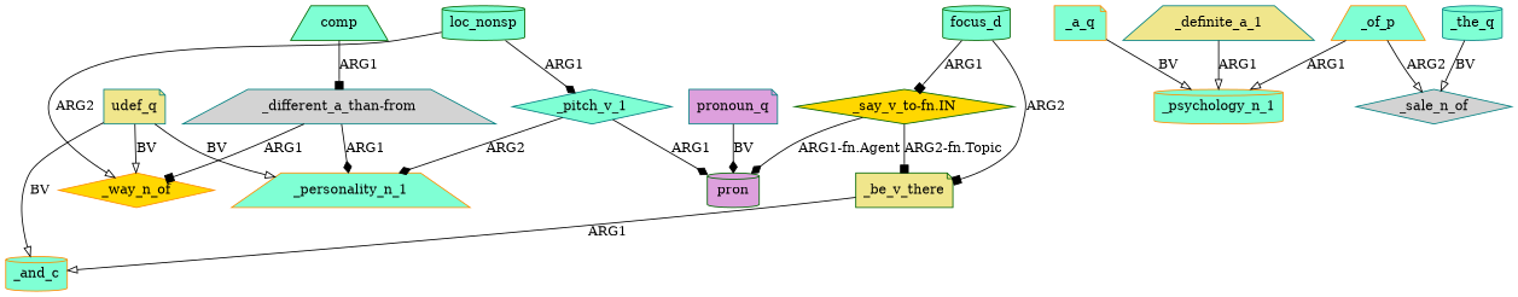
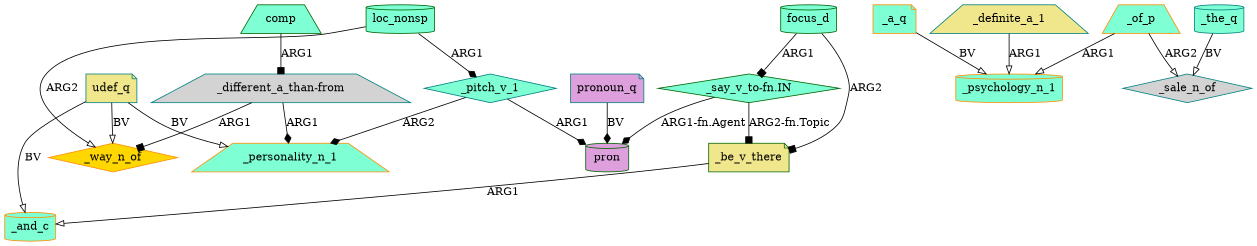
  digraph {
    node [color=teal fillcolor=aquamarine shape=cylinder style=filled]
    edge [arrowhead=onormal]
    "_different_a_than-from" [fillcolor=lightgrey shape=trapezium]
    _personality_n_1 [color=darkorange shape=trapezium]
    _way_n_of [color=darkorange fillcolor=gold shape=diamond]
    _pitch_v_1 [shape=diamond]
    pron [color=darkgreen fillcolor=plum]
    udef_q [fillcolor=khaki shape=note]
    _and_c [color=darkorange]
    _a_q [color=darkorange shape=note]
    _psychology_n_1 [color=darkorange]
    _of_p [color=darkorange shape=trapezium]
    _sale_n_of [fillcolor=lightgrey shape=diamond]
    _be_v_there [color=darkgreen fillcolor=khaki shape=note]
    pronoun_q [fillcolor=plum shape=note]
    loc_nonsp [color=darkgreen]
    _the_q
    comp [color=darkgreen shape=trapezium]
-   "_say_v_to-fn.IN" [color=darkgreen fillcolor=gold shape=diamond]
+   "_say_v_to-fn.IN" [color=darkgreen shape=diamond]
    _definite_a_1 [fillcolor=khaki shape=trapezium]
    focus_d [color=darkgreen]
    "_different_a_than-from" -> _personality_n_1 [arrowhead=diamond label=ARG1]
    "_different_a_than-from" -> _way_n_of [arrowhead=box label=ARG1]
    _pitch_v_1 -> _personality_n_1 [arrowhead=diamond label=ARG2]
    _pitch_v_1 -> pron [arrowhead=diamond label=ARG1]
    udef_q -> _personality_n_1 [label=BV]
    udef_q -> _way_n_of [label=BV]
    udef_q -> _and_c [label=BV]
    _a_q -> _psychology_n_1 [label=BV]
    _of_p -> _psychology_n_1 [label=ARG1]
    _of_p -> _sale_n_of [label=ARG2]
    _be_v_there -> _and_c [label=ARG1]
    pronoun_q -> pron [arrowhead=diamond label=BV]
    loc_nonsp -> _way_n_of [label=ARG2]
    loc_nonsp -> _pitch_v_1 [arrowhead=diamond label=ARG1]
    _the_q -> _sale_n_of [label=BV]
    comp -> "_different_a_than-from" [arrowhead=box label=ARG1]
    "_say_v_to-fn.IN" -> pron [arrowhead=diamond label="ARG1-fn.Agent"]
    "_say_v_to-fn.IN" -> _be_v_there [arrowhead=box label="ARG2-fn.Topic"]
    _definite_a_1 -> _psychology_n_1 [label=ARG1]
    focus_d -> _be_v_there [arrowhead=box label=ARG2]
    focus_d -> "_say_v_to-fn.IN" [arrowhead=box label=ARG1]
  }
